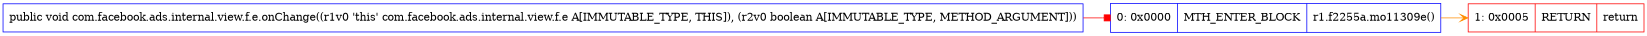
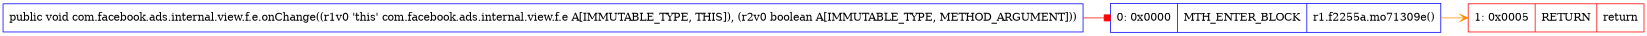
  digraph {
    rankdir=LR
    node [shape=record color=blue]
-   n1 [label="{0\:\ 0x0000|MTH_ENTER_BLOCK\l|r1.f2255a.mo11309e()\l}"]
+   n1 [label="{0\:\ 0x0000|MTH_ENTER_BLOCK\l|r1.f2255a.mo71309e()\l}"]
    n2 [label="{1\:\ 0x0005|RETURN\l|return\l}" color=red]
    n3 [label="{public void com.facebook.ads.internal.view.f.e.onChange((r1v0 'this' com.facebook.ads.internal.view.f.e A[IMMUTABLE_TYPE, THIS]), (r2v0 boolean A[IMMUTABLE_TYPE, METHOD_ARGUMENT])) }"]
    n1 -> n2 [color=darkorange arrowhead=vee]
    n3 -> n1 [color=red arrowhead=box]
  }
